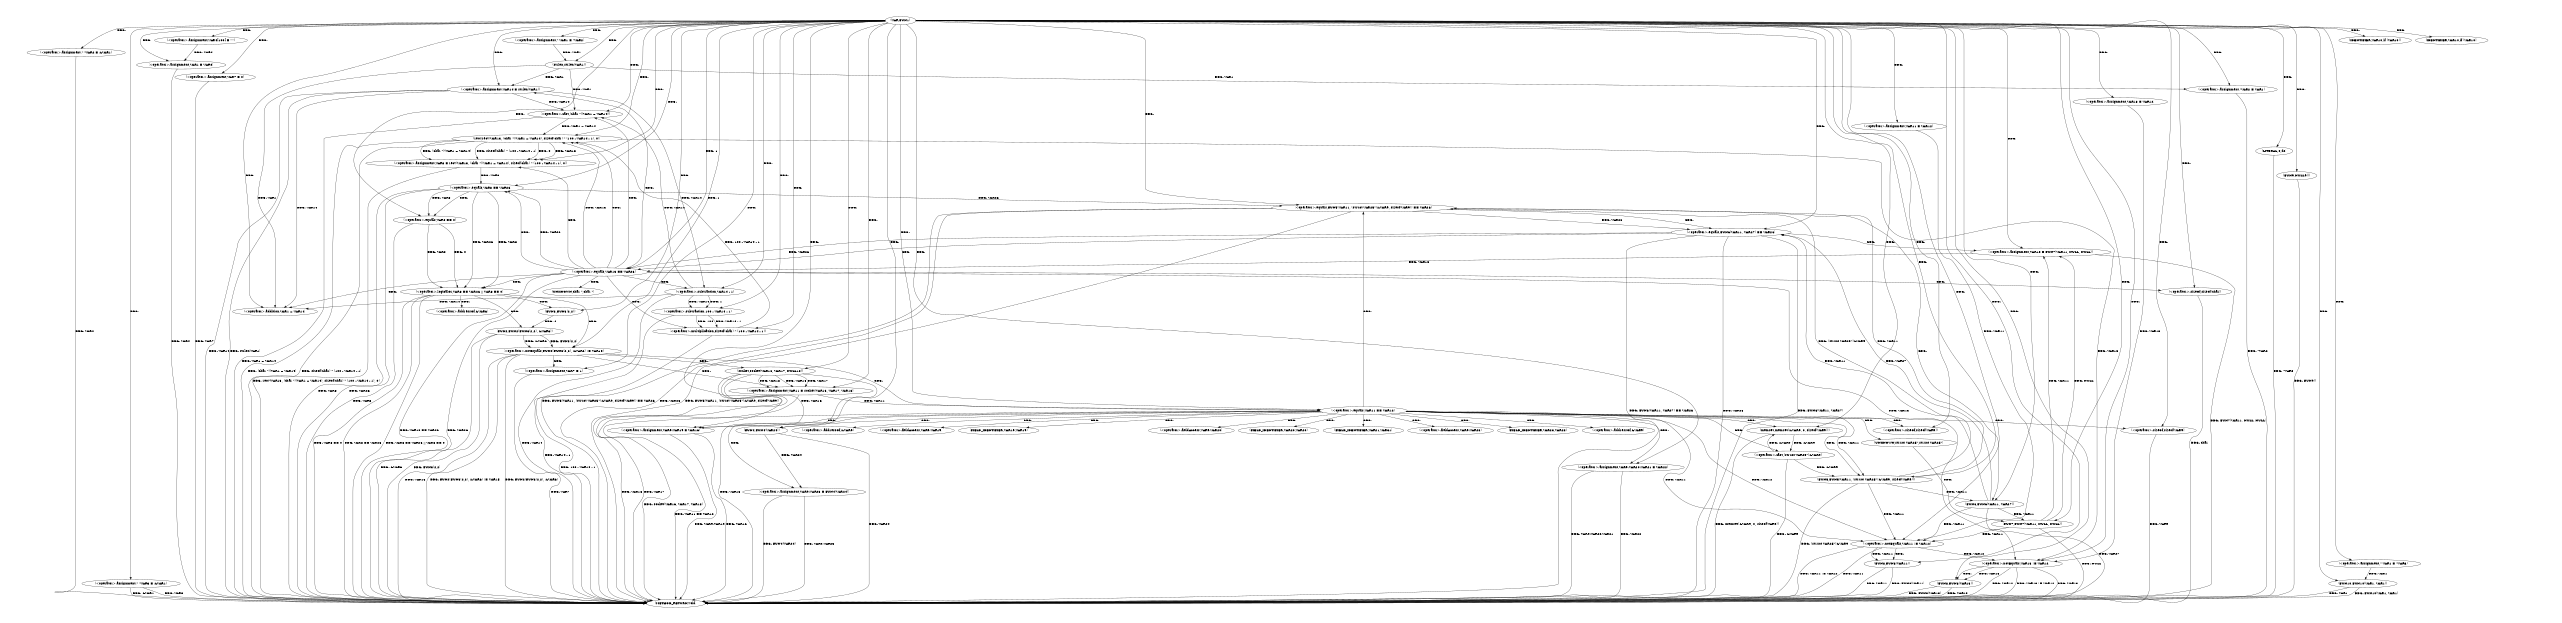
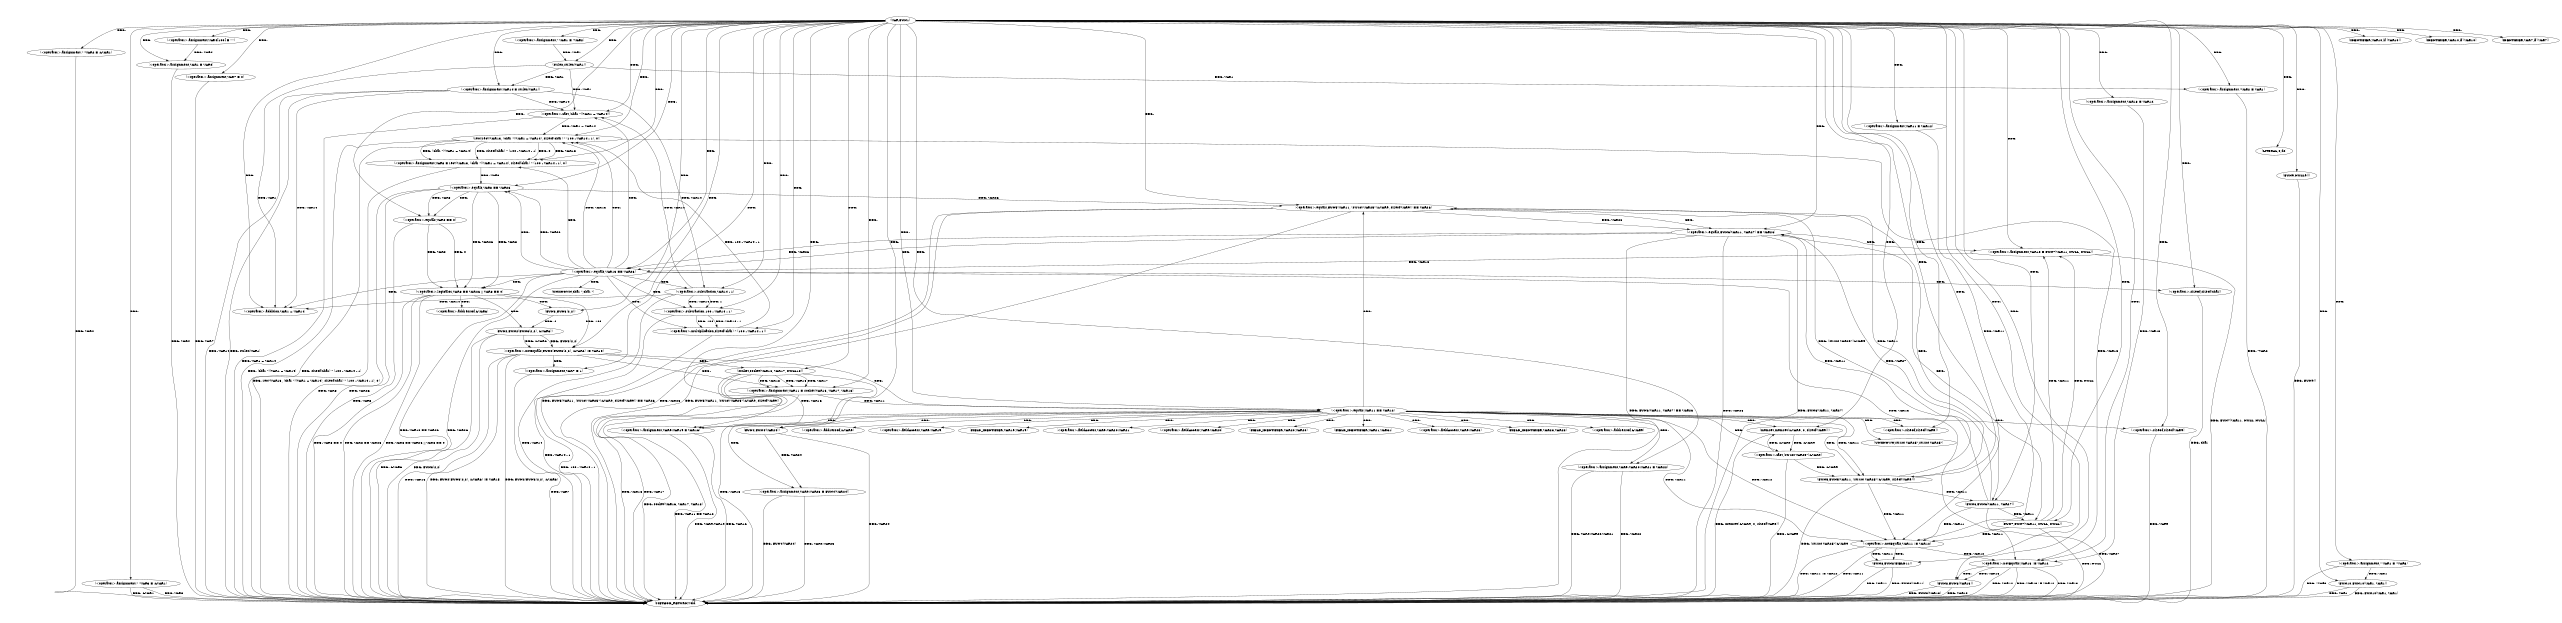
  digraph {
    n1 [label="(VAR,FUN1)"]
    n2 [label="(<operator>.assignment,* *VAR2 = &VAR1)"]
    n3 [label="(<operator>.assignment,* *VAR3 = &VAR1)"]
    n4 [label="(<operator>.assignment,VAR4[100] = \"\")"]
    n5 [label="(<operator>.assignment,VAR1 = VAR4)"]
    n6 [label="(<operator>.assignment,* VAR1 = *VAR2)"]
    n7 [label="(<operator>.assignment,VAR7 = 0)"]
    n8 [label="(<operator>.assignment,VAR11 = VAR12)"]
    n9 [label="(<operator>.assignment,VAR13 = VAR12)"]
    n10 [label="(<operator>.assignment,VAR14 = strlen(VAR1))"]
    n11 [label="(strlen,strlen(VAR1))"]
    n12 [label="(<operator>.notEquals,FUN2(FUN3(2,2), &VAR6) != VAR15)"]
    n13 [label="(FUN3,FUN3(2,2))"]
    n14 [label="(<operator>.assignment,VAR7 = 1)"]
    n15 [label="(<operator>.assignment,VAR11 = socket(VAR16, VAR17, VAR18))"]
    n16 [label="(socket,socket(VAR16, VAR17, NULL18))"]
    n17 [label="(<operator>.equals,VAR11 == VAR12)"]
    n18 [label="(memset,memset(&VAR9, 0, sizeof(VAR9)))"]
    n19 [label="(<operator>.sizeOf,sizeof(VAR9))"]
    n20 [label="(<operator>.assignment,VAR9.VAR19 = VAR16)"]
    n21 [label="(<operator>.assignment,VAR9.VAR20.VAR21 = VAR22)"]
    n22 [label="(FUN4,FUN4(VAR24))"]
    n23 [label="(<operator>.equals,FUN5(VAR11, (struct VAR25*)&VAR9, sizeof(VAR9)) == VAR26)"]
    n24 [label="(FUN5,FUN5(VAR11, (struct VAR25*)&VAR9, sizeof(VAR9)))"]
    n25 [label="(<operator>.sizeOf,sizeof(VAR9))"]
    n26 [label="(<operator>.equals,FUN6(VAR11, VAR27) == VAR26)"]
    n27 [label="(FUN6,FUN6(VAR11, VAR27))"]
    n28 [label="(<operator>.assignment,VAR13 = FUN7(VAR11, NULL, NULL))"]
    n29 [label="(FUN7,FUN7(VAR11, NULL, NULL))"]
    n30 [label="(<operator>.equals,VAR13 == VAR26)"]
    n31 [label="(<operator>.assignment,VAR8 = recv(VAR13, (char *)(VAR1 + VAR14), sizeof(char) * (100 - VAR14 - 1), 0))"]
    n32 [label="(recv,recv(VAR13, (char *)(VAR1 + VAR14), sizeof(char) * (100 - VAR14 - 1), 0))"]
    n33 [label="(<operator>.cast,(char *)(VAR1 + VAR14))"]
    n34 [label="(<operator>.addition,VAR1 + VAR14)"]
    n35 [label="(<operator>.multiplication,sizeof(char) * (100 - VAR14 - 1))"]
    n36 [label="(<operator>.sizeOf,sizeof(char))"]
    n37 [label="(<operator>.subtraction,100 - VAR14 - 1)"]
    n38 [label="(<operator>.subtraction,VAR14 - 1)"]
    n39 [label="(<operator>.equals,VAR8 == VAR26)"]
    n40 [label="(<operator>.equals,VAR8 == 0)"]
    n41 [label="(IDENTIFIER,VAR10,if (VAR10))"]
    n42 [label="(IDENTIFIER,VAR10,if (VAR10))"]
    n43 [label="(LITERAL,0,do)"]
    n44 [label="(<operator>.notEquals,VAR11 != VAR12)"]
-   n45 [label="(FUN8,FUN8(VAR11))"]
+   n45 [label="(FUN8,FUN8(FIELD11))"]
    n46 [label="(<operator>.notEquals,VAR13 != VAR12)"]
    n47 [label="(FUN8,FUN8(VAR13))"]
+   n48 [label="(IDENTIFIER,VAR7,if (VAR7))"]
    n49 [label="(FUN9,NULL9())"]
    n50 [label="(<operator>.assignment,*VAR2 = VAR1)"]
    n51 [label="(<operator>.assignment,* VAR1 = *VAR3)"]
    n52 [label="(FUN10,FUN10(VAR1, VAR1))"]
    n53 [label="(METHOD_RETURN,void)"]
    n54 [label="(FUN2,FUN2(FUN3(2,2), &VAR6))"]
    n55 [label="(<operator>.assignment,VAR9.VAR23 = FUN4(VAR24))"]
    n56 [label="(<operator>.cast,(struct VAR25*)&VAR9)"]
    n57 [label="(<operator>.addressOf,&VAR9)"]
    n58 [label="(<operator>.fieldAccess,VAR9.VAR19)"]
    n59 [label="(FIELD_IDENTIFIER,VAR19,VAR19)"]
+   n60 [label="(<operator>.fieldAccess,VAR9.VAR20.VAR21)"]
    n61 [label="(<operator>.fieldAccess,VAR9.VAR20)"]
    n62 [label="(FIELD_IDENTIFIER,VAR20,VAR20)"]
    n63 [label="(FIELD_IDENTIFIER,VAR21,VAR31)"]
    n64 [label="(<operator>.fieldAccess,VAR9.VAR23)"]
    n65 [label="(FIELD_IDENTIFIER,VAR23,VAR23)"]
    n66 [label="(UNKNOWN,struct VAR25*,struct VAR25*)"]
    n67 [label="(<operator>.addressOf,&VAR9)"]
    n68 [label="(<operator>.logicalOr,VAR8 == VAR26 || VAR8 == 0)"]
    n69 [label="(UNKNOWN,char *,char *)"]
    n70 [label="(<operator>.addressOf,&VAR6)"]
    n1 -> n2 [label="DDG: "]
    n1 -> n3 [label="DDG: "]
    n1 -> n4 [label="DDG: "]
    n1 -> n5 [label="DDG: "]
    n1 -> n6 [label="DDG: "]
    n1 -> n7 [label="DDG: "]
    n1 -> n8 [label="DDG: "]
    n1 -> n9 [label="DDG: "]
    n1 -> n10 [label="DDG: "]
    n1 -> n11 [label="DDG: "]
-   n1 -> n12 [label="DDG: 1"]
+   n1 -> n12 [label="DDG: "]
    n1 -> n13 [label="DDG: "]
    n1 -> n14 [label="DDG: "]
    n1 -> n15 [label="DDG: "]
    n1 -> n16 [label="DDG: "]
    n1 -> n17 [label="DDG: "]
    n1 -> n18 [label="DDG: "]
    n1 -> n19 [label="DDG: "]
    n1 -> n20 [label="DDG: "]
    n1 -> n21 [label="DDG: "]
    n1 -> n22 [label="DDG: "]
    n1 -> n23 [label="DDG: "]
    n1 -> n24 [label="DDG: "]
    n1 -> n25 [label="DDG: "]
    n1 -> n26 [label="DDG: "]
    n1 -> n27 [label="DDG: "]
    n1 -> n28 [label="DDG: "]
    n1 -> n29 [label="DDG: "]
-   n1 -> n30 [label="DDG: 1"]
+   n1 -> n30 [label="DDG: "]
    n1 -> n31 [label="DDG: "]
    n1 -> n32 [label="DDG: "]
    n1 -> n33 [label="DDG: "]
    n1 -> n34 [label="DDG: "]
    n1 -> n35 [label="DDG: "]
    n1 -> n36 [label="DDG: "]
    n1 -> n37 [label="DDG: "]
    n1 -> n38 [label="DDG: "]
    n1 -> n39 [label="DDG: "]
    n1 -> n40 [label="DDG: "]
    n1 -> n41 [label="DDG: "]
    n1 -> n42 [label="DDG: "]
    n1 -> n43 [label="DDG: "]
    n1 -> n44 [label="DDG: "]
    n1 -> n45 [label="DDG: "]
    n1 -> n46 [label="DDG: "]
    n1 -> n47 [label="DDG: "]
+   n1 -> n48 [label="DDG: "]
    n1 -> n49 [label="DDG: "]
    n1 -> n50 [label="DDG: "]
    n1 -> n51 [label="DDG: "]
    n1 -> n52 [label="DDG: "]
    n2 -> n53 [label="DDG: VAR2"]
    n3 -> n53 [label="DDG: VAR3"]
    n3 -> n53 [label="DDG: &VAR1"]
    n4 -> n5 [label="DDG: VAR4"]
    n5 -> n53 [label="DDG: VAR4"]
    n6 -> n11 [label="DDG: VAR1"]
    n7 -> n53 [label="DDG: VAR7"]
    n8 -> n44 [label="DDG: VAR11"]
    n9 -> n46 [label="DDG: VAR13"]
    n10 -> n33 [label="DDG: VAR14"]
    n10 -> n34 [label="DDG: VAR14"]
    n10 -> n38 [label="DDG: VAR14"]
    n10 -> n53 [label="DDG: VAR14"]
    n10 -> n53 [label="DDG: strlen(VAR1)"]
    n11 -> n10 [label="DDG: VAR1"]
    n11 -> n33 [label="DDG: VAR1"]
    n11 -> n34 [label="DDG: VAR1"]
    n11 -> n50 [label="DDG: VAR1"]
    n12 -> n14 [label="CDG: "]
    n12 -> n15 [label="CDG: "]
    n12 -> n16 [label="CDG: "]
    n12 -> n17 [label="CDG: "]
    n12 -> n53 [label="DDG: FUN2(FUN3(2,2), &VAR6) != VAR15"]
    n12 -> n53 [label="DDG: FUN2(FUN3(2,2), &VAR6)"]
    n12 -> n53 [label="DDG: VAR15"]
    n13 -> n54 [label="DDG: 2"]
    n14 -> n53 [label="DDG: VAR7"]
    n15 -> n17 [label="DDG: VAR11"]
    n15 -> n53 [label="DDG: socket(VAR16, VAR17, VAR18)"]
    n16 -> n15 [label="DDG: VAR16"]
    n16 -> n15 [label="DDG: VAR17"]
    n16 -> n15 [label="DDG: VAR18"]
    n16 -> n20 [label="DDG: VAR16"]
    n16 -> n53 [label="DDG: VAR17"]
    n16 -> n53 [label="DDG: VAR18"]
    n16 -> n53 [label="DDG: VAR16"]
    n17 -> n18 [label="CDG: "]
    n17 -> n19 [label="CDG: "]
    n17 -> n20 [label="CDG: "]
    n17 -> n21 [label="CDG: "]
    n17 -> n22 [label="CDG: "]
    n17 -> n23 [label="CDG: "]
    n17 -> n24 [label="DDG: VAR11"]
    n17 -> n24 [label="CDG: "]
    n17 -> n25 [label="CDG: "]
    n17 -> n44 [label="DDG: VAR11"]
    n17 -> n44 [label="DDG: VAR12"]
    n17 -> n53 [label="DDG: VAR11 == VAR12"]
    n17 -> n55 [label="CDG: "]
    n17 -> n56 [label="CDG: "]
    n17 -> n57 [label="CDG: "]
    n17 -> n58 [label="CDG: "]
    n17 -> n59 [label="CDG: "]
+   n17 -> n60 [label="CDG: "]
    n17 -> n61 [label="CDG: "]
    n17 -> n62 [label="CDG: "]
    n17 -> n63 [label="CDG: "]
    n17 -> n64 [label="CDG: "]
    n17 -> n65 [label="CDG: "]
    n17 -> n66 [label="CDG: "]
    n17 -> n67 [label="CDG: "]
    n18 -> n53 [label="DDG: memset(&VAR9, 0, sizeof(VAR9))"]
    n18 -> n56 [label="DDG: &VAR9"]
    n20 -> n53 [label="DDG: VAR16"]
    n20 -> n53 [label="DDG: VAR9.VAR19"]
    n21 -> n53 [label="DDG: VAR9.VAR20.VAR21"]
    n21 -> n53 [label="DDG: VAR22"]
    n22 -> n53 [label="DDG: VAR24"]
    n22 -> n55 [label="DDG: VAR24"]
    n23 -> n26 [label="DDG: VAR26"]
    n23 -> n26 [label="CDG: "]
    n23 -> n27 [label="CDG: "]
    n23 -> n53 [label="DDG: FUN5(VAR11, (struct VAR25*)&VAR9, sizeof(VAR9)) == VAR26"]
    n23 -> n53 [label="DDG: VAR26"]
    n23 -> n53 [label="DDG: FUN5(VAR11, (struct VAR25*)&VAR9, sizeof(VAR9))"]
    n24 -> n23 [label="DDG: VAR11"]
    n24 -> n23 [label="DDG: (struct VAR25*)&VAR9"]
    n24 -> n27 [label="DDG: VAR11"]
    n24 -> n44 [label="DDG: VAR11"]
    n24 -> n53 [label="DDG: (struct VAR25*)&VAR9"]
    n25 -> n53 [label="DDG: VAR9"]
    n26 -> n28 [label="CDG: "]
-   n66 -> n29 [label="CDG: "]
+   n26 -> n29 [label="CDG: "]
    n26 -> n30 [label="DDG: VAR26"]
    n26 -> n30 [label="CDG: "]
    n26 -> n53 [label="DDG: FUN6(VAR11, VAR27) == VAR26"]
    n26 -> n53 [label="DDG: VAR26"]
    n26 -> n53 [label="DDG: FUN6(VAR11, VAR27)"]
    n27 -> n26 [label="DDG: VAR11"]
    n27 -> n26 [label="DDG: VAR27"]
    n27 -> n29 [label="DDG: VAR11"]
    n27 -> n44 [label="DDG: VAR11"]
    n27 -> n53 [label="DDG: VAR27"]
    n28 -> n30 [label="DDG: VAR13"]
    n28 -> n53 [label="DDG: FUN7(VAR11, NULL, NULL)"]
    n29 -> n28 [label="DDG: VAR11"]
    n29 -> n28 [label="DDG: NULL"]
    n29 -> n44 [label="DDG: VAR11"]
    n29 -> n53 [label="DDG: NULL"]
    n30 -> n31 [label="CDG: "]
    n30 -> n32 [label="DDG: VAR13"]
    n30 -> n32 [label="CDG: "]
    n30 -> n33 [label="CDG: "]
    n30 -> n34 [label="CDG: "]
    n30 -> n35 [label="CDG: "]
    n30 -> n36 [label="CDG: "]
-   n30 -> n10 [label="CDG: "]
+   n30 -> n37 [label="CDG: "]
    n30 -> n38 [label="CDG: "]
    n30 -> n39 [label="DDG: VAR26"]
    n30 -> n39 [label="CDG: "]
    n30 -> n46 [label="DDG: VAR13"]
    n30 -> n53 [label="DDG: VAR13 == VAR26"]
    n30 -> n53 [label="DDG: VAR26"]
    n30 -> n68 [label="CDG: "]
    n30 -> n69 [label="CDG: "]
    n31 -> n39 [label="DDG: VAR8"]
    n31 -> n53 [label="DDG: recv(VAR13, (char *)(VAR1 + VAR14), sizeof(char) * (100 - VAR14 - 1), 0)"]
    n32 -> n31 [label="DDG: VAR13"]
    n32 -> n31 [label="DDG: (char *)(VAR1 + VAR14)"]
    n32 -> n31 [label="DDG: sizeof(char) * (100 - VAR14 - 1)"]
    n32 -> n31 [label="DDG: 0"]
    n32 -> n46 [label="DDG: VAR13"]
    n32 -> n53 [label="DDG: (char *)(VAR1 + VAR14)"]
    n32 -> n53 [label="DDG: sizeof(char) * (100 - VAR14 - 1)"]
    n33 -> n32 [label="DDG: VAR1 + VAR14"]
    n33 -> n53 [label="DDG: VAR1 + VAR14"]
    n35 -> n32 [label="DDG: 100 - VAR14 - 1"]
    n35 -> n53 [label="DDG: 100 - VAR14 - 1"]
    n36 -> n53 [label="DDG: char"]
    n37 -> n35 [label="DDG: 100"]
    n37 -> n35 [label="DDG: VAR14 - 1"]
    n37 -> n53 [label="DDG: VAR14 - 1"]
    n38 -> n33 [label="DDG: VAR14"]
    n38 -> n34 [label="DDG: VAR14"]
    n38 -> n37 [label="DDG: VAR14"]
    n38 -> n37 [label="DDG: 1"]
    n38 -> n53 [label="DDG: VAR14"]
    n39 -> n23 [label="DDG: VAR26"]
    n39 -> n40 [label="DDG: VAR8"]
    n39 -> n40 [label="CDG: "]
    n39 -> n53 [label="DDG: VAR26"]
    n39 -> n53 [label="DDG: VAR8"]
    n39 -> n68 [label="DDG: VAR8"]
    n39 -> n68 [label="DDG: VAR26"]
    n40 -> n53 [label="DDG: VAR8"]
    n40 -> n68 [label="DDG: VAR8"]
    n40 -> n68 [label="DDG: 0"]
    n44 -> n45 [label="DDG: VAR11"]
    n44 -> n45 [label="CDG: "]
    n44 -> n46 [label="DDG: VAR12"]
    n44 -> n53 [label="DDG: VAR11 != VAR12"]
    n44 -> n53 [label="DDG: VAR11"]
    n45 -> n53 [label="DDG: VAR11"]
    n45 -> n53 [label="DDG: FUN8(VAR11)"]
    n46 -> n47 [label="DDG: VAR13"]
    n46 -> n47 [label="CDG: "]
    n46 -> n53 [label="DDG: VAR12"]
    n46 -> n53 [label="DDG: VAR13 != VAR12"]
    n46 -> n53 [label="DDG: VAR13"]
    n47 -> n53 [label="DDG: FUN8(VAR13)"]
    n47 -> n53 [label="DDG: VAR13"]
    n49 -> n53 [label="DDG: FUN9()"]
    n50 -> n53 [label="DDG: *VAR2"]
    n51 -> n52 [label="DDG: VAR1"]
-   n43 -> n53 [label="DDG: *VAR3"]
+   n51 -> n53 [label="DDG: *VAR3"]
    n52 -> n53 [label="DDG: VAR1"]
    n52 -> n53 [label="DDG: FUN10(VAR1, VAR1)"]
    n54 -> n12 [label="DDG: FUN3(2,2)"]
    n54 -> n12 [label="DDG: &VAR6"]
    n54 -> n53 [label="DDG: FUN3(2,2)"]
    n54 -> n53 [label="DDG: &VAR6"]
    n55 -> n53 [label="DDG: VAR9.VAR23"]
    n55 -> n53 [label="DDG: FUN4(VAR24)"]
    n56 -> n18 [label="DDG: &VAR9"]
    n56 -> n24 [label="DDG: &VAR9"]
    n56 -> n53 [label="DDG: &VAR9"]
-   n68 -> n12 [label="CDG: "]
+   n68 -> n12 [label="DDG: 100"]
    n68 -> n13 [label="CDG: "]
    n68 -> n53 [label="DDG: VAR8 == VAR26"]
    n68 -> n53 [label="DDG: VAR8 == VAR26 || VAR8 == 0"]
    n68 -> n53 [label="DDG: VAR8 == 0"]
    n68 -> n54 [label="CDG: "]
    n68 -> n70 [label="CDG: "]
  }
